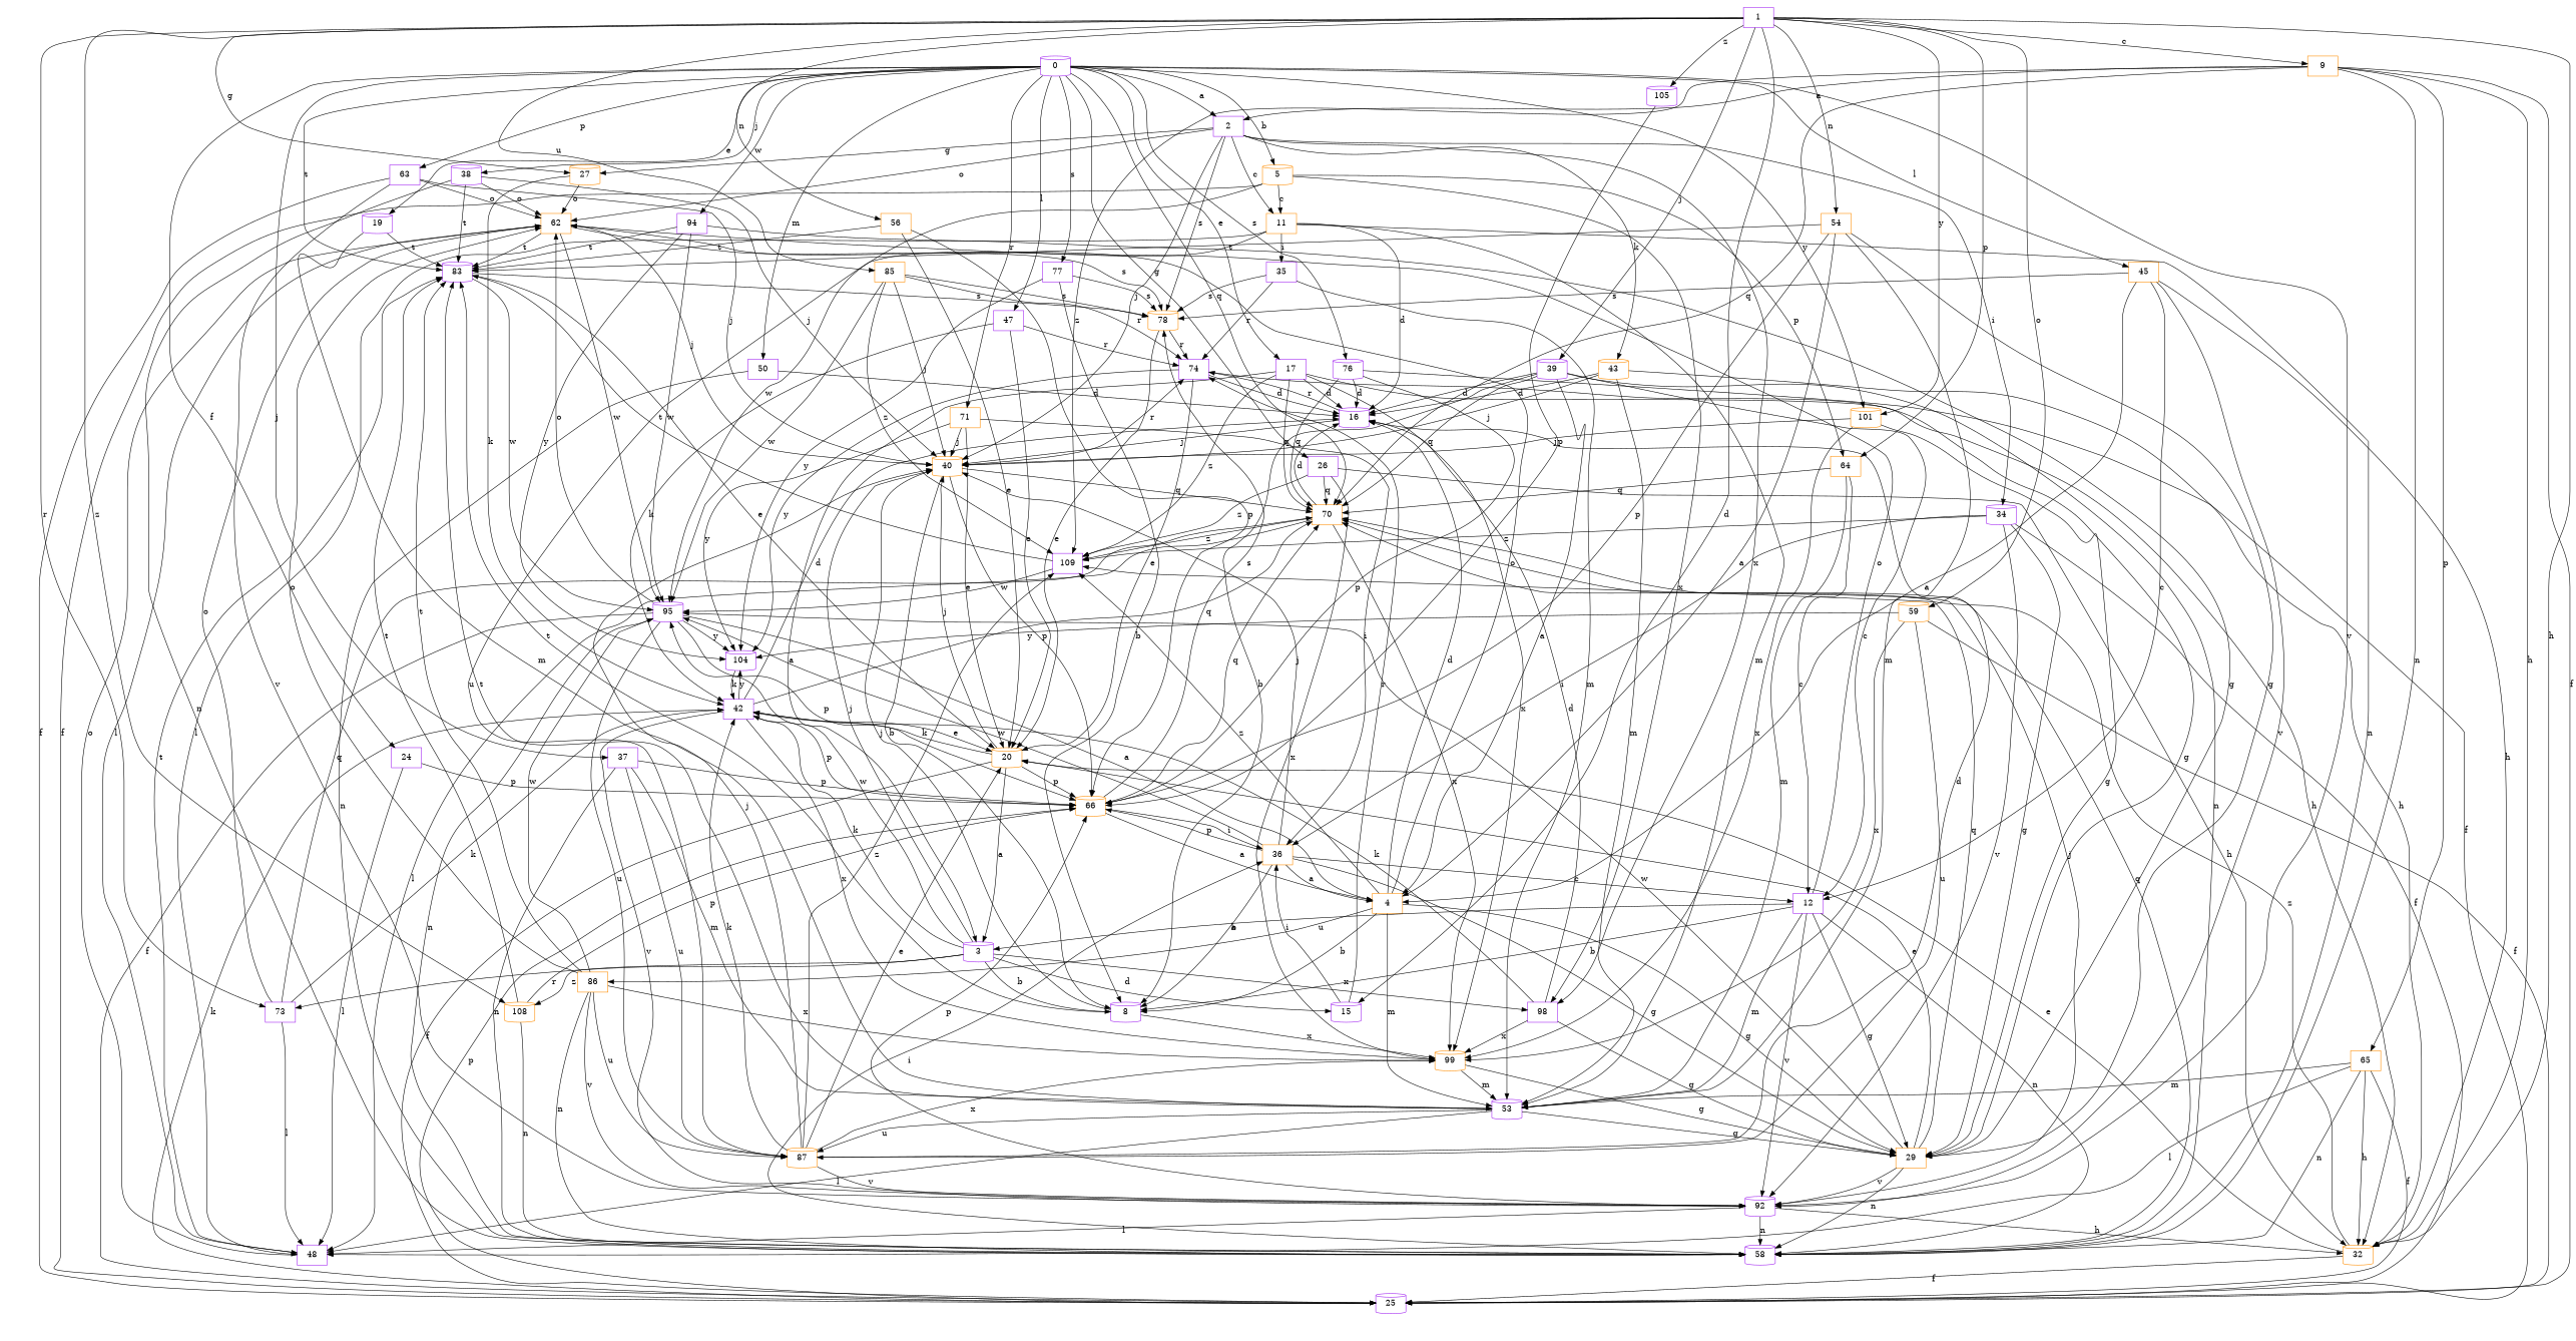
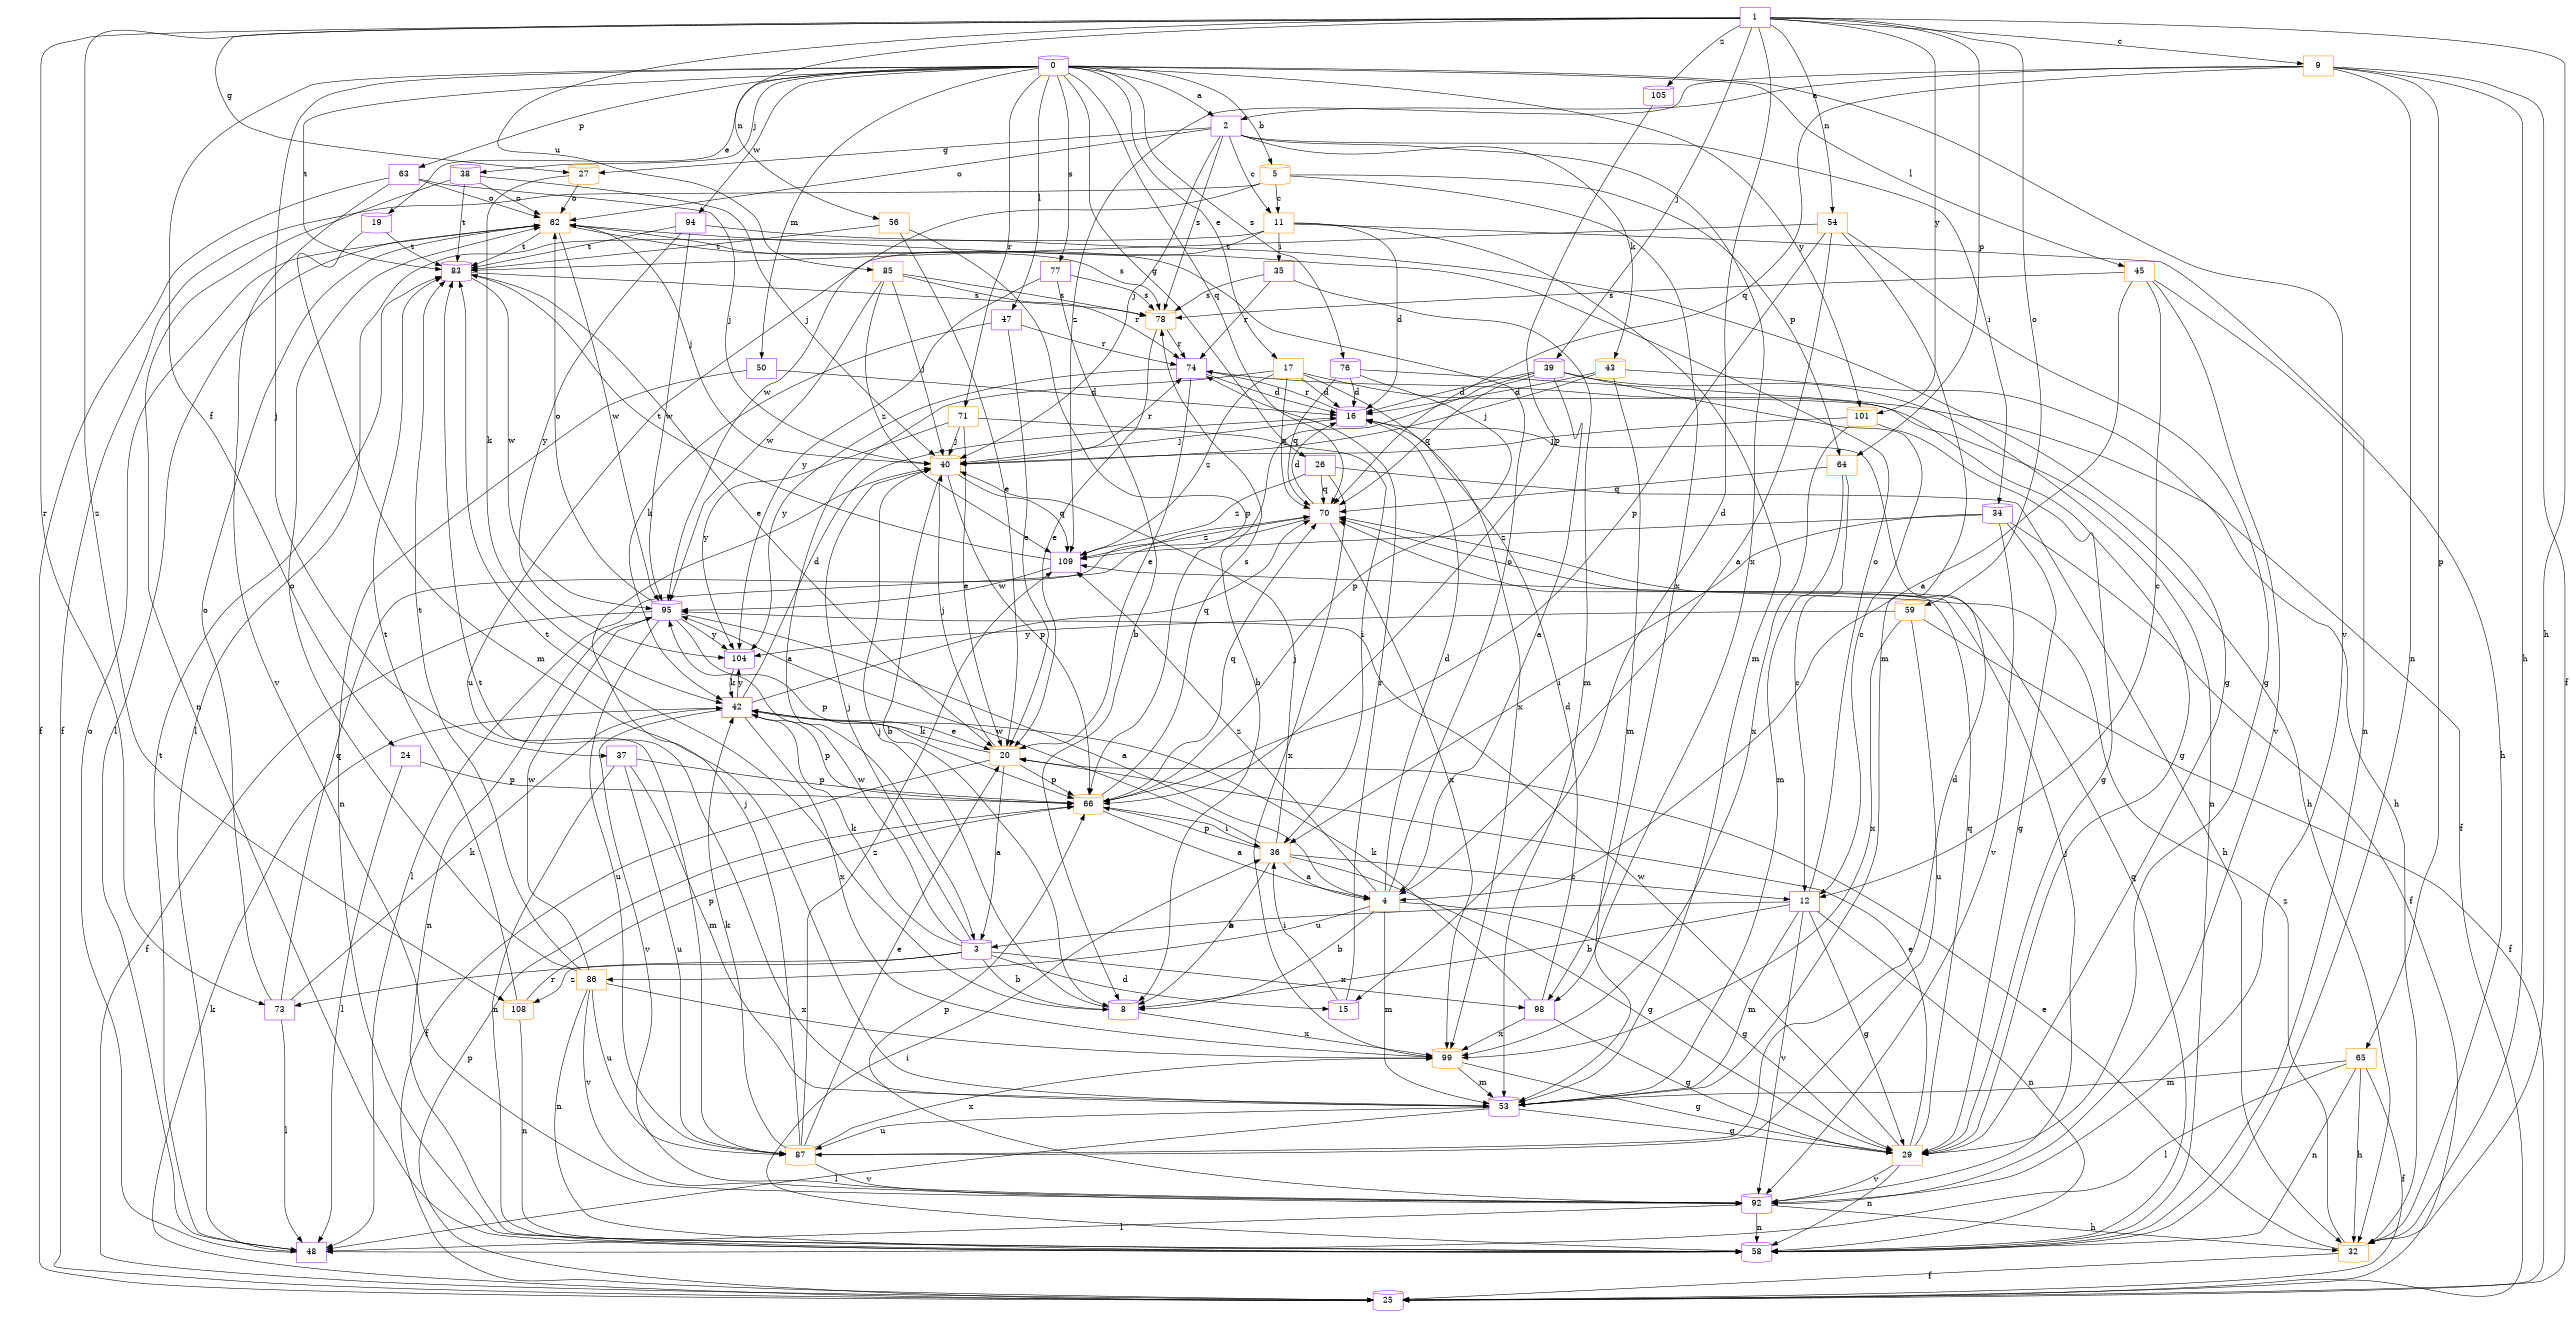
  strict digraph {
    node [color=purple shape=box]
    0 [shape=cylinder]
    2
    5 [color=darkorange shape=cylinder]
-   17
+   17 [color=darkorange]
    19 [shape=cylinder]
    24
    26
    37
    38 [shape=cylinder]
    45 [color=darkorange]
    47
    50
    63
    70 [color=darkorange]
    71 [color=darkorange]
    76 [shape=cylinder]
    77
    83 [shape=cylinder]
    92 [shape=cylinder]
    94
    101 [color=darkorange shape=cylinder]
    27 [color=darkorange shape=cylinder]
    11 [color=darkorange]
    34 [shape=cylinder]
    40 [color=darkorange shape=cylinder]
    43 [color=darkorange shape=cylinder]
    62 [color=darkorange]
    78 [color=darkorange shape=cylinder]
    98
    64 [color=darkorange]
    95 [shape=cylinder]
    25 [shape=cylinder]
    3 [shape=cylinder]
    16 [shape=cylinder]
    29 [color=darkorange]
    109
    99 [color=darkorange shape=cylinder]
    53 [shape=cylinder]
    48
    66 [color=darkorange shape=cylinder]
    32 [color=darkorange shape=cylinder]
    58 [shape=cylinder]
    87 [color=darkorange shape=cylinder]
    4 [color=darkorange]
    12
    n46 [label=42]
    74
    20 [color=darkorange shape=cylinder]
    36 [color=darkorange]
    104 [shape=cylinder]
    8 [shape=cylinder]
    1
    9 [color=darkorange]
    15 [shape=cylinder]
    39 [shape=cylinder]
    54 [color=darkorange]
    56 [color=darkorange]
    59 [color=darkorange shape=cylinder]
    73
    85 [color=darkorange]
    105 [shape=cylinder]
    108 [color=darkorange shape=cylinder]
    65 [color=darkorange]
    35
    86 [color=darkorange]
    0 -> 2 [label=a]
    0 -> 5 [label=b]
    0 -> 17 [label=e]
    0 -> 19 [label=e]
    0 -> 24 [label=f]
    0 -> 26 [label=g]
    0 -> 37 [label=j]
    0 -> 38 [label=j]
    0 -> 45 [label=l]
    0 -> 47 [label=l]
    0 -> 50 [label=m]
    0 -> 63 [label=p]
    0 -> 70 [label=q]
    0 -> 71 [label=r]
    0 -> 76 [label=s]
    0 -> 77 [label=s]
    0 -> 83 [label=t]
    0 -> 92 [label=v]
    0 -> 94 [label=w]
    0 -> 101 [label=y]
    2 -> 27 [label=g]
    2 -> 11 [label=c]
    2 -> 34 [label=i]
    2 -> 40 [label=j]
    2 -> 43 [label=k]
    2 -> 62 [label=o]
    2 -> 78 [label=s]
    2 -> 98 [label=x]
    5 -> 11 [label=c]
    5 -> 98 [label=x]
    5 -> 64 [label=p]
    5 -> 95 [label=w]
    5 -> 25 [label=f]
    17 -> 70 [label=q]
    17 -> 3 [label=a]
    17 -> 16 [label=d]
    17 -> 29 [label=g]
    17 -> 109 [label=z]
    17 -> 99 [label=x]
    19 -> 83 [label=t]
    19 -> 53 [label=m]
    24 -> 48 [label=l]
    24 -> 66 [label=p]
    26 -> 70 [label=q]
    26 -> 109 [label=z]
    26 -> 99 [label=x]
    26 -> 32 [label=h]
    37 -> 53 [label=m]
    37 -> 66 [label=p]
    37 -> 58 [label=n]
    37 -> 87 [label=u]
    38 -> 83 [label=t]
    38 -> 40 [label=j]
    38 -> 62 [label=o]
    38 -> 58 [label=n]
    45 -> 92 [label=v]
    45 -> 78 [label=s]
    45 -> 32 [label=h]
    45 -> 4 [label=a]
    45 -> 12 [label=c]
    47 -> n46 [label=k]
    47 -> 74 [label=r]
    47 -> 20 [label=e]
    50 -> 16 [label=d]
    50 -> 58 [label=n]
    63 -> 92 [label=v]
    63 -> 40 [label=j]
    63 -> 62 [label=o]
    63 -> 25 [label=f]
    70 -> 16 [label=d]
    70 -> 109 [label=z]
    70 -> 99 [label=x]
    70 -> 48 [label=l]
    71 -> 40 [label=j]
    71 -> 20 [label=e]
    71 -> 36 [label=i]
    71 -> 104 [label=y]
    76 -> 70 [label=q]
    76 -> 25 [label=f]
    76 -> 16 [label=d]
    76 -> 66 [label=p]
    77 -> 78 [label=s]
    77 -> 104 [label=y]
    77 -> 8 [label=b]
    83 -> 78 [label=s]
    83 -> 95 [label=w]
    83 -> 20 [label=e]
    92 -> 70 [label=j]
    92 -> 48 [label=l]
    92 -> 66 [label=p]
    92 -> 32 [label=h]
    92 -> 58 [label=n]
    94 -> 83 [label=t]
    94 -> 95 [label=w]
    94 -> 29 [label=g]
    94 -> 104 [label=y]
    101 -> 40 [label=j]
    101 -> 29 [label=g]
    101 -> 99 [label=x]
    27 -> 62 [label=o]
    27 -> n46 [label=k]
    11 -> 16 [label=d]
    11 -> 53 [label=m]
    11 -> 48 [label=l]
    11 -> 58 [label=n]
    11 -> 87 [label=u]
    11 -> 35 [label=i]
    34 -> 92 [label=v]
    34 -> 25 [label=f]
    34 -> 29 [label=g]
    34 -> 109 [label=z]
    34 -> 36 [label=i]
-   40 -> 70 [label=q]
+   40 -> 109 [label=q]
    40 -> 66 [label=p]
    40 -> 74 [label=r]
    40 -> 8 [label=b]
    43 -> 40 [label=j]
    43 -> 16 [label=d]
    43 -> 53 [label=m]
    43 -> 32 [label=h]
    62 -> 83 [label=t]
    62 -> 40 [label=j]
    62 -> 78 [label=s]
    62 -> 95 [label=w]
    62 -> 48 [label=l]
    78 -> 74 [label=r]
    78 -> 20 [label=e]
    98 -> 16 [label=d]
    98 -> 29 [label=g]
    98 -> 99 [label=x]
    98 -> n46 [label=k]
    64 -> 70 [label=q]
    64 -> 53 [label=m]
    64 -> 12 [label=c]
    95 -> 62 [label=o]
    95 -> 25 [label=f]
    95 -> 66 [label=p]
    95 -> 58 [label=n]
    95 -> 87 [label=u]
    95 -> 4 [label=a]
    95 -> 104 [label=y]
    25 -> 66 [label=p]
    25 -> n46 [label=k]
    3 -> 40 [label=j]
    3 -> 98 [label=x]
    3 -> 95 [label=w]
    3 -> n46 [label=k]
    3 -> 8 [label=b]
    3 -> 15 [label=d]
    3 -> 73 [label=r]
    3 -> 108 [label=z]
    16 -> 40 [label=j]
    16 -> 74 [label=r]
    29 -> 70 [label=q]
    29 -> 92 [label=v]
    29 -> 95 [label=w]
    29 -> 58 [label=n]
    29 -> 20 [label=e]
    109 -> 83 [label=t]
    109 -> 95 [label=w]
    99 -> 29 [label=g]
    99 -> 53 [label=m]
    53 -> 83 [label=t]
    53 -> 29 [label=g]
    53 -> 48 [label=l]
    53 -> 87 [label=u]
    48 -> 83 [label=t]
    48 -> 62 [label=o]
    66 -> 70 [label=q]
    66 -> 78 [label=s]
    66 -> 4 [label=a]
    66 -> 36 [label=i]
    32 -> 25 [label=f]
    32 -> 109 [label=z]
    32 -> 20 [label=e]
    58 -> 70 [label=q]
    58 -> 36 [label=i]
    87 -> 92 [label=v]
    87 -> 40 [label=j]
    87 -> 16 [label=d]
    87 -> 109 [label=z]
    87 -> 99 [label=x]
    87 -> n46 [label=k]
    87 -> 20 [label=e]
    4 -> 62 [label=o]
    4 -> 16 [label=d]
    4 -> 29 [label=g]
    4 -> 109 [label=z]
    4 -> 53 [label=m]
    4 -> 8 [label=b]
    4 -> 86 [label=u]
    12 -> 92 [label=v]
    12 -> 62 [label=o]
    12 -> 3 [label=a]
    12 -> 29 [label=g]
    12 -> 53 [label=m]
    12 -> 58 [label=n]
    12 -> 8 [label=b]
    n46 -> 70 [label=q]
    n46 -> 92 [label=v]
    n46 -> 16 [label=d]
    n46 -> 99 [label=x]
    n46 -> 66 [label=p]
    n46 -> 20 [label=e]
    n46 -> 104 [label=y]
    74 -> 16 [label=d]
    74 -> 32 [label=h]
    74 -> 20 [label=e]
    74 -> 104 [label=y]
    20 -> 40 [label=j]
    20 -> 25 [label=f]
    20 -> 3 [label=a]
    20 -> 66 [label=p]
    20 -> n46 [label=k]
    36 -> 40 [label=j]
    36 -> 95 [label=w]
    36 -> 29 [label=g]
    36 -> 66 [label=p]
    36 -> 4 [label=a]
    36 -> 12 [label=c]
    36 -> 8 [label=b]
    104 -> n46 [label=k]
    8 -> 83 [label=t]
    8 -> 40 [label=j]
    8 -> 99 [label=x]
    1 -> 101 [label=y]
    1 -> 27 [label=g]
    1 -> 64 [label=p]
    1 -> 32 [label=h]
    1 -> 9 [label=c]
    1 -> 15 [label=d]
    1 -> 39 [label=j]
    1 -> 54 [label=n]
    1 -> 56 [label=n]
    1 -> 59 [label=o]
    1 -> 73 [label=r]
    1 -> 85 [label=u]
    1 -> 105 [label=z]
    1 -> 108 [label=z]
    9 -> 2 [label=a]
    9 -> 70 [label=q]
    9 -> 25 [label=f]
    9 -> 109 [label=z]
    9 -> 32 [label=h]
    9 -> 58 [label=n]
    9 -> 65 [label=p]
    15 -> 74 [label=r]
    15 -> 36 [label=i]
    39 -> 70 [label=q]
    39 -> 16 [label=d]
    39 -> 58 [label=n]
    39 -> 4 [label=a]
    39 -> 12 [label=c]
    39 -> 8 [label=b]
    54 -> 83 [label=t]
    54 -> 29 [label=g]
    54 -> 53 [label=m]
    54 -> 66 [label=p]
    54 -> 4 [label=a]
    56 -> 83 [label=t]
    56 -> 66 [label=p]
    56 -> 20 [label=e]
    59 -> 25 [label=f]
    59 -> 99 [label=x]
    59 -> 87 [label=u]
    59 -> 104 [label=y]
    73 -> 70 [label=q]
    73 -> 62 [label=o]
    73 -> 48 [label=l]
    73 -> n46 [label=k]
    85 -> 40 [label=j]
    85 -> 78 [label=s]
    85 -> 95 [label=w]
    85 -> 109 [label=z]
    85 -> 74 [label=r]
    105 -> 66 [label=p]
    108 -> 83 [label=t]
    108 -> 66 [label=p]
    108 -> 58 [label=n]
    65 -> 25 [label=f]
    65 -> 53 [label=m]
    65 -> 48 [label=l]
    65 -> 32 [label=h]
    65 -> 58 [label=n]
    35 -> 78 [label=s]
    35 -> 53 [label=m]
    35 -> 74 [label=r]
    86 -> 83 [label=t]
    86 -> 92 [label=v]
    86 -> 62 [label=o]
    86 -> 95 [label=w]
    86 -> 99 [label=x]
    86 -> 58 [label=n]
    86 -> 87 [label=u]
  }
